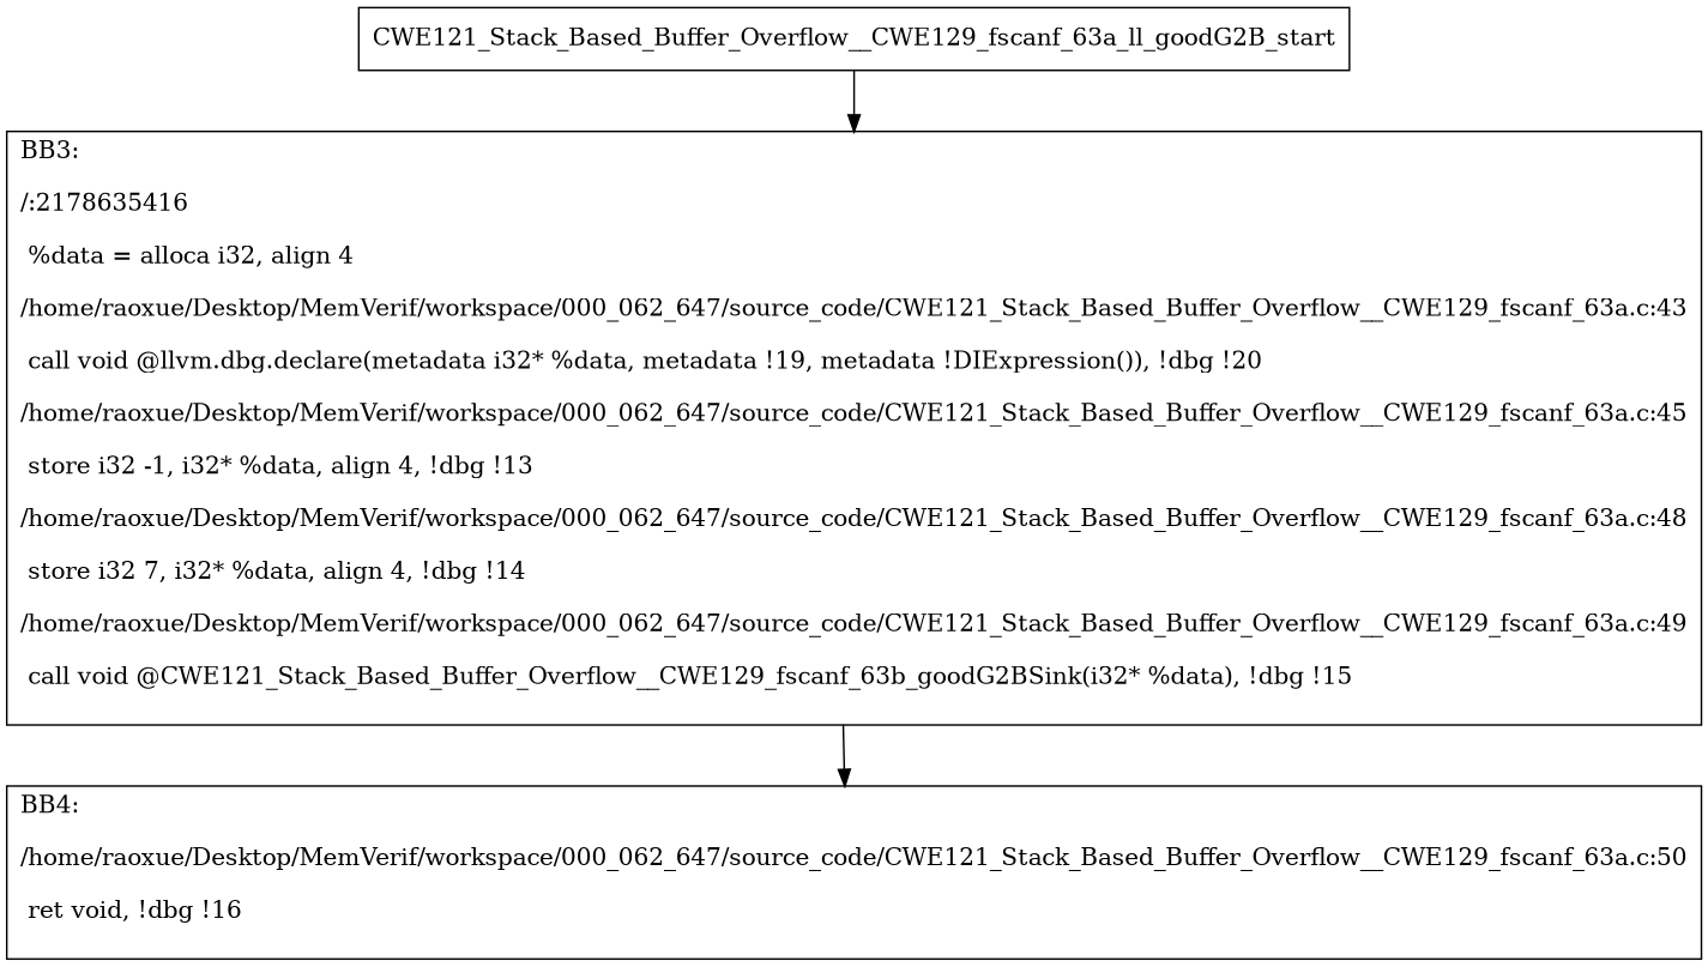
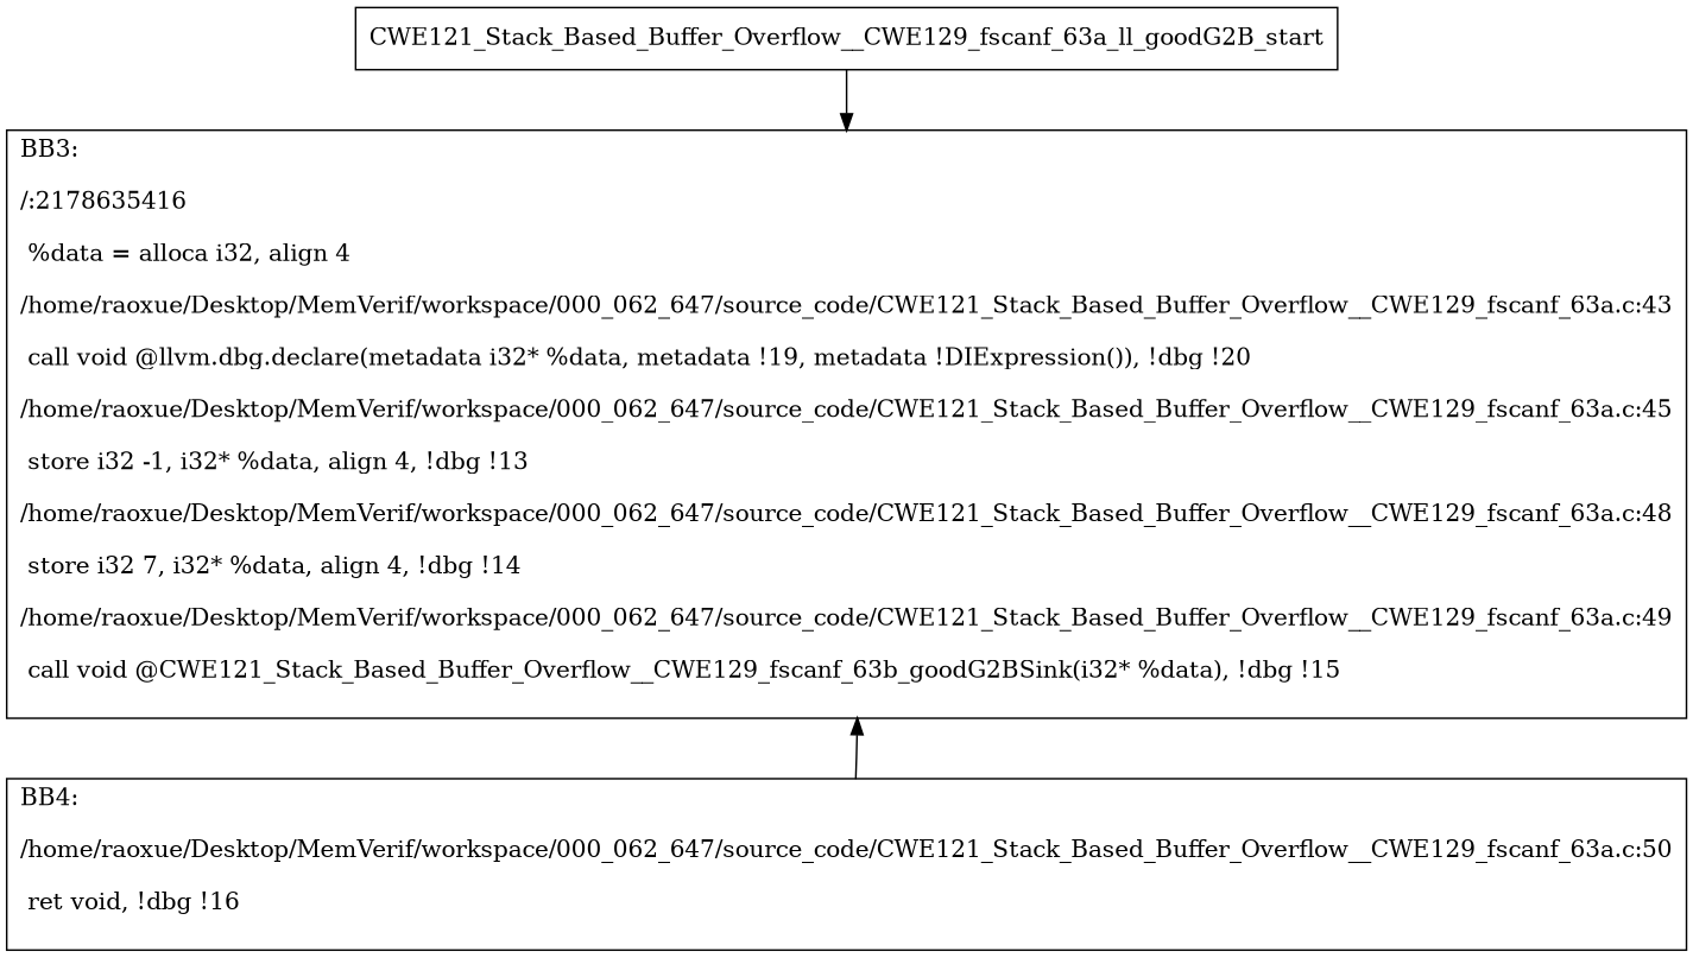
  digraph {
    node [shape=record]
    n1 [label="{CWE121_Stack_Based_Buffer_Overflow__CWE129_fscanf_63a_ll_goodG2B_start}"]
    n2 [label="{BB3:\l\l/:2178635416\l\n  %data = alloca i32, align 4\l\n/home/raoxue/Desktop/MemVerif/workspace/000_062_647/source_code/CWE121_Stack_Based_Buffer_Overflow__CWE129_fscanf_63a.c:43\l\n  call void @llvm.dbg.declare(metadata i32* %data, metadata !19, metadata !DIExpression()), !dbg !20\l\n/home/raoxue/Desktop/MemVerif/workspace/000_062_647/source_code/CWE121_Stack_Based_Buffer_Overflow__CWE129_fscanf_63a.c:45\l\n  store i32 -1, i32* %data, align 4, !dbg !13\l\n/home/raoxue/Desktop/MemVerif/workspace/000_062_647/source_code/CWE121_Stack_Based_Buffer_Overflow__CWE129_fscanf_63a.c:48\l\n  store i32 7, i32* %data, align 4, !dbg !14\l\n/home/raoxue/Desktop/MemVerif/workspace/000_062_647/source_code/CWE121_Stack_Based_Buffer_Overflow__CWE129_fscanf_63a.c:49\l\n  call void @CWE121_Stack_Based_Buffer_Overflow__CWE129_fscanf_63b_goodG2BSink(i32* %data), !dbg !15\l\n}"]
    n3 [label="{BB4:\l\l/home/raoxue/Desktop/MemVerif/workspace/000_062_647/source_code/CWE121_Stack_Based_Buffer_Overflow__CWE129_fscanf_63a.c:50\l\n  ret void, !dbg !16\l\n}"]
    n1 -> n2
-   n2 -> n3
+   n3 -> n2
  }
